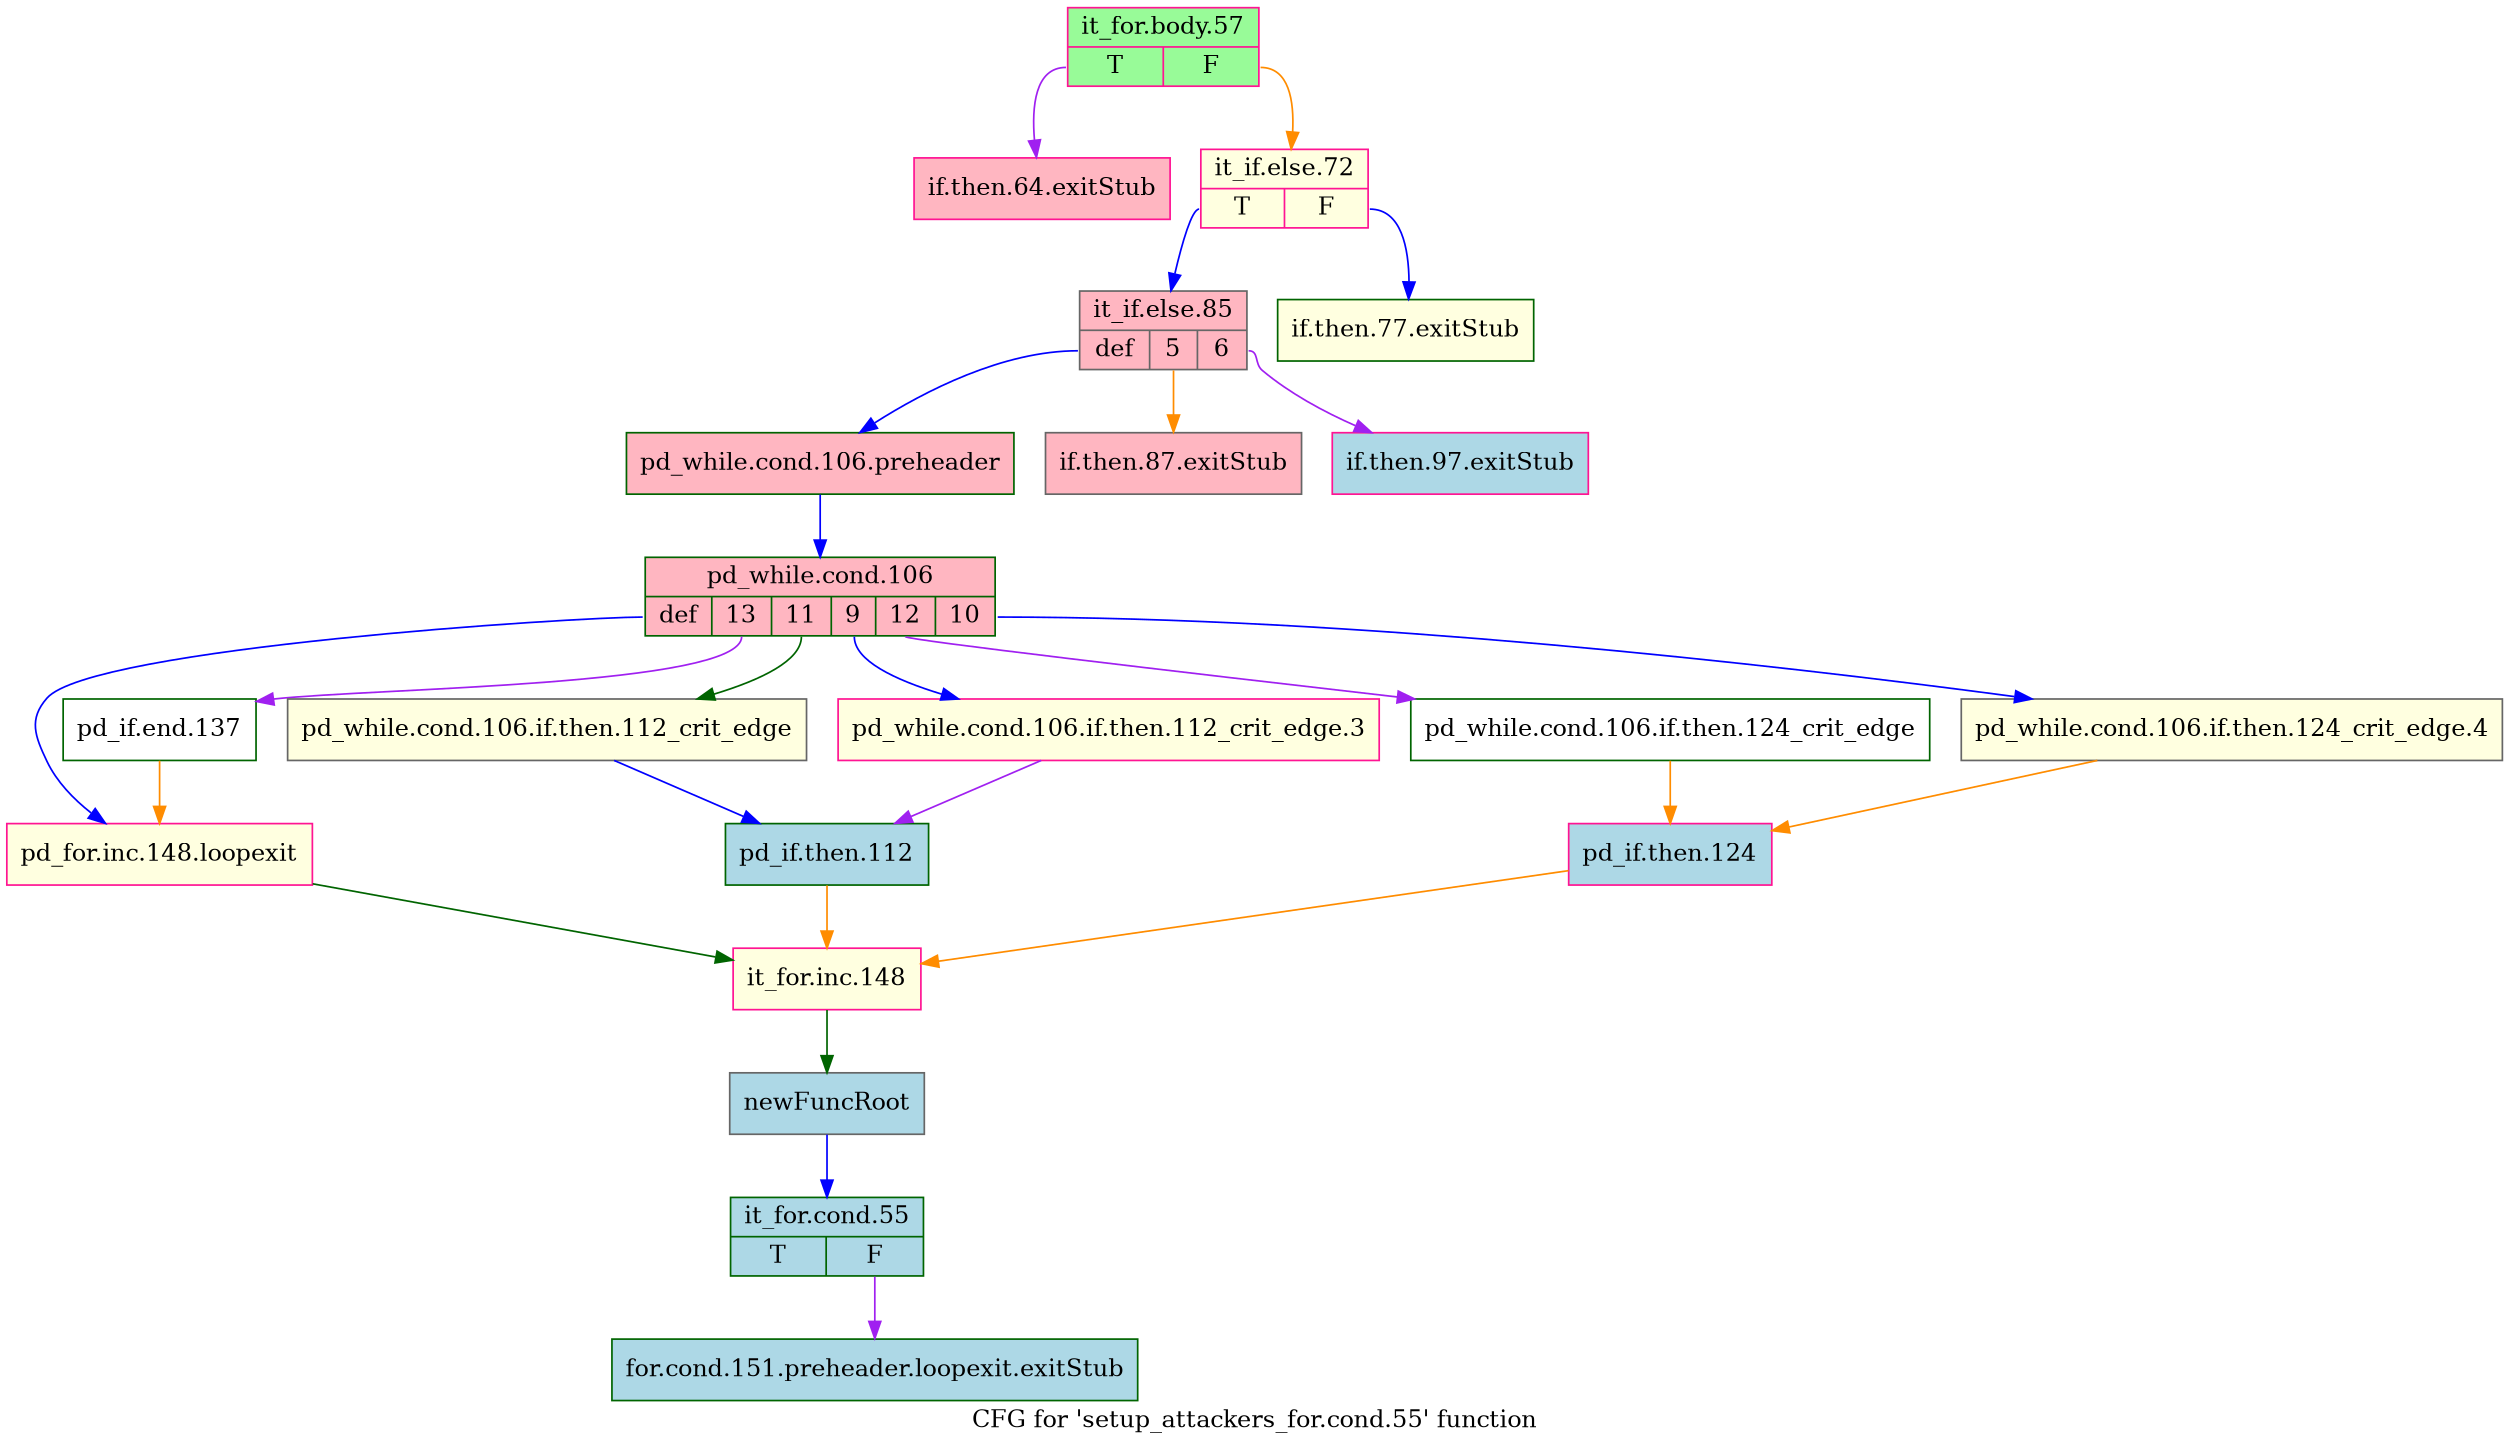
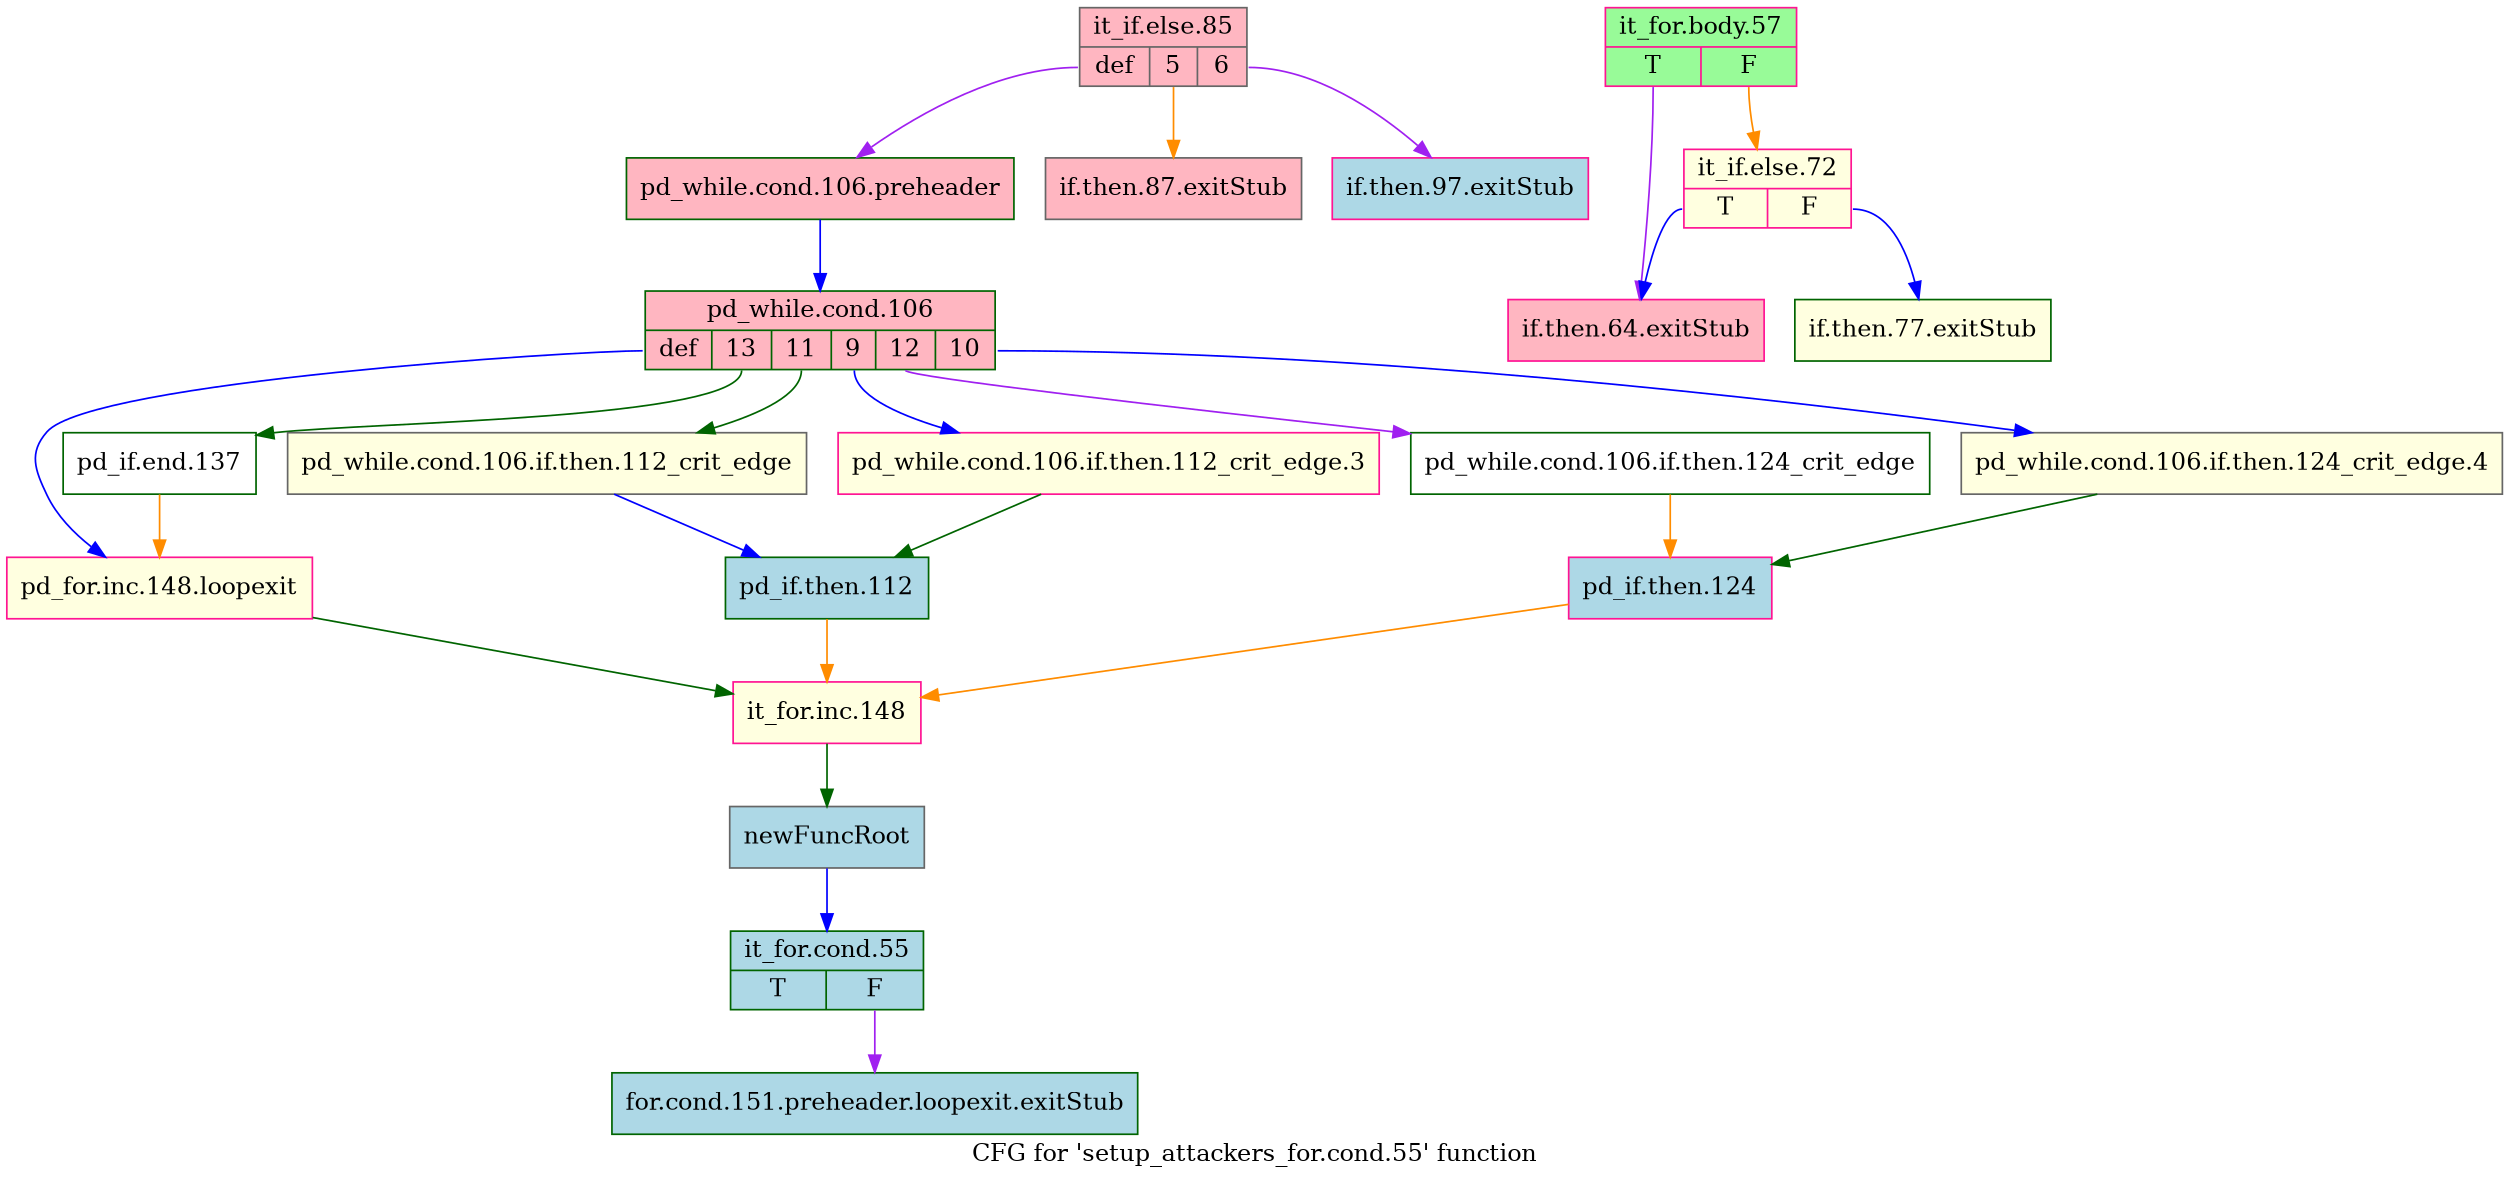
  digraph {
    fontname="DejaVu Serif"
    label="CFG for 'setup_attackers_for.cond.55' function"
    node [color=darkgreen fillcolor=lightyellow fontname="DejaVu Serif" shape=record style=filled]
    edge [color=blue fontname="DejaVu Serif"]
    n1 [color=gray40 fillcolor=lightblue label="{newFuncRoot}"]
    n2 [fillcolor=lightblue label="{it_for.cond.55|{<s0>T|<s1>F}}"]
    n3 [fillcolor=lightblue label="{for.cond.151.preheader.loopexit.exitStub}"]
    n4 [color=deeppink fillcolor=palegreen label="{it_for.body.57|{<s0>T|<s1>F}}"]
    n5 [color=deeppink fillcolor=lightpink label="{if.then.64.exitStub}"]
    n6 [color=deeppink label="{it_if.else.72|{<s0>T|<s1>F}}"]
    n7 [label="{if.then.77.exitStub}"]
    n8 [color=gray40 fillcolor=lightpink label="{if.then.87.exitStub}"]
    n9 [color=deeppink fillcolor=lightblue label="{if.then.97.exitStub}"]
    n10 [color=gray40 fillcolor=lightpink label="{it_if.else.85|{<s0>def|<s1>5|<s2>6}}"]
    n11 [fillcolor=lightpink label="{pd_while.cond.106.preheader}"]
    n12 [fillcolor=lightpink label="{pd_while.cond.106|{<s0>def|<s1>13|<s2>11|<s3>9|<s4>12|<s5>10}}"]
    n13 [color=deeppink label="{pd_for.inc.148.loopexit}"]
    n14 [fillcolor=white label="{pd_if.end.137}"]
    n15 [color=gray40 label="{pd_while.cond.106.if.then.112_crit_edge}"]
    n16 [color=deeppink label="{pd_while.cond.106.if.then.112_crit_edge.3}"]
    n17 [fillcolor=white label="{pd_while.cond.106.if.then.124_crit_edge}"]
    n18 [color=gray40 label="{pd_while.cond.106.if.then.124_crit_edge.4}"]
    n19 [color=deeppink label="{it_for.inc.148}"]
    n20 [fillcolor=lightblue label="{pd_if.then.112}"]
    n21 [color=deeppink fillcolor=lightblue label="{pd_if.then.124}"]
    n1 -> n2
    n2 -> n3 [color=purple tailport=s1]
    n4 -> n5 [color=purple tailport=s0]
    n4 -> n6 [color=darkorange tailport=s1]
    n6 -> n7 [tailport=s1]
-   n6 -> n10 [tailport=s0]
+   n6 -> n5 [tailport=s0]
    n10 -> n8 [color=darkorange tailport=s1]
    n10 -> n9 [color=purple tailport=s2]
-   n10 -> n11 [tailport=s0]
+   n10 -> n11 [color=purple tailport=s0]
    n11 -> n12
    n12 -> n13 [tailport=s0]
-   n12 -> n14 [color=purple tailport=s1]
+   n12 -> n14 [color=darkgreen tailport=s1]
    n12 -> n15 [color=darkgreen tailport=s2]
    n12 -> n16 [tailport=s3]
    n12 -> n17 [color=purple tailport=s4]
    n12 -> n18 [tailport=s5]
    n13 -> n19 [color=darkgreen]
    n14 -> n13 [color=darkorange]
    n15 -> n20
-   n16 -> n20 [color=purple]
+   n16 -> n20 [color=darkgreen]
    n17 -> n21 [color=darkorange]
-   n18 -> n21 [color=darkorange]
+   n18 -> n21 [color=darkgreen]
    n19 -> n1 [color=darkgreen]
    n20 -> n19 [color=darkorange]
    n21 -> n19 [color=darkorange]
  }
